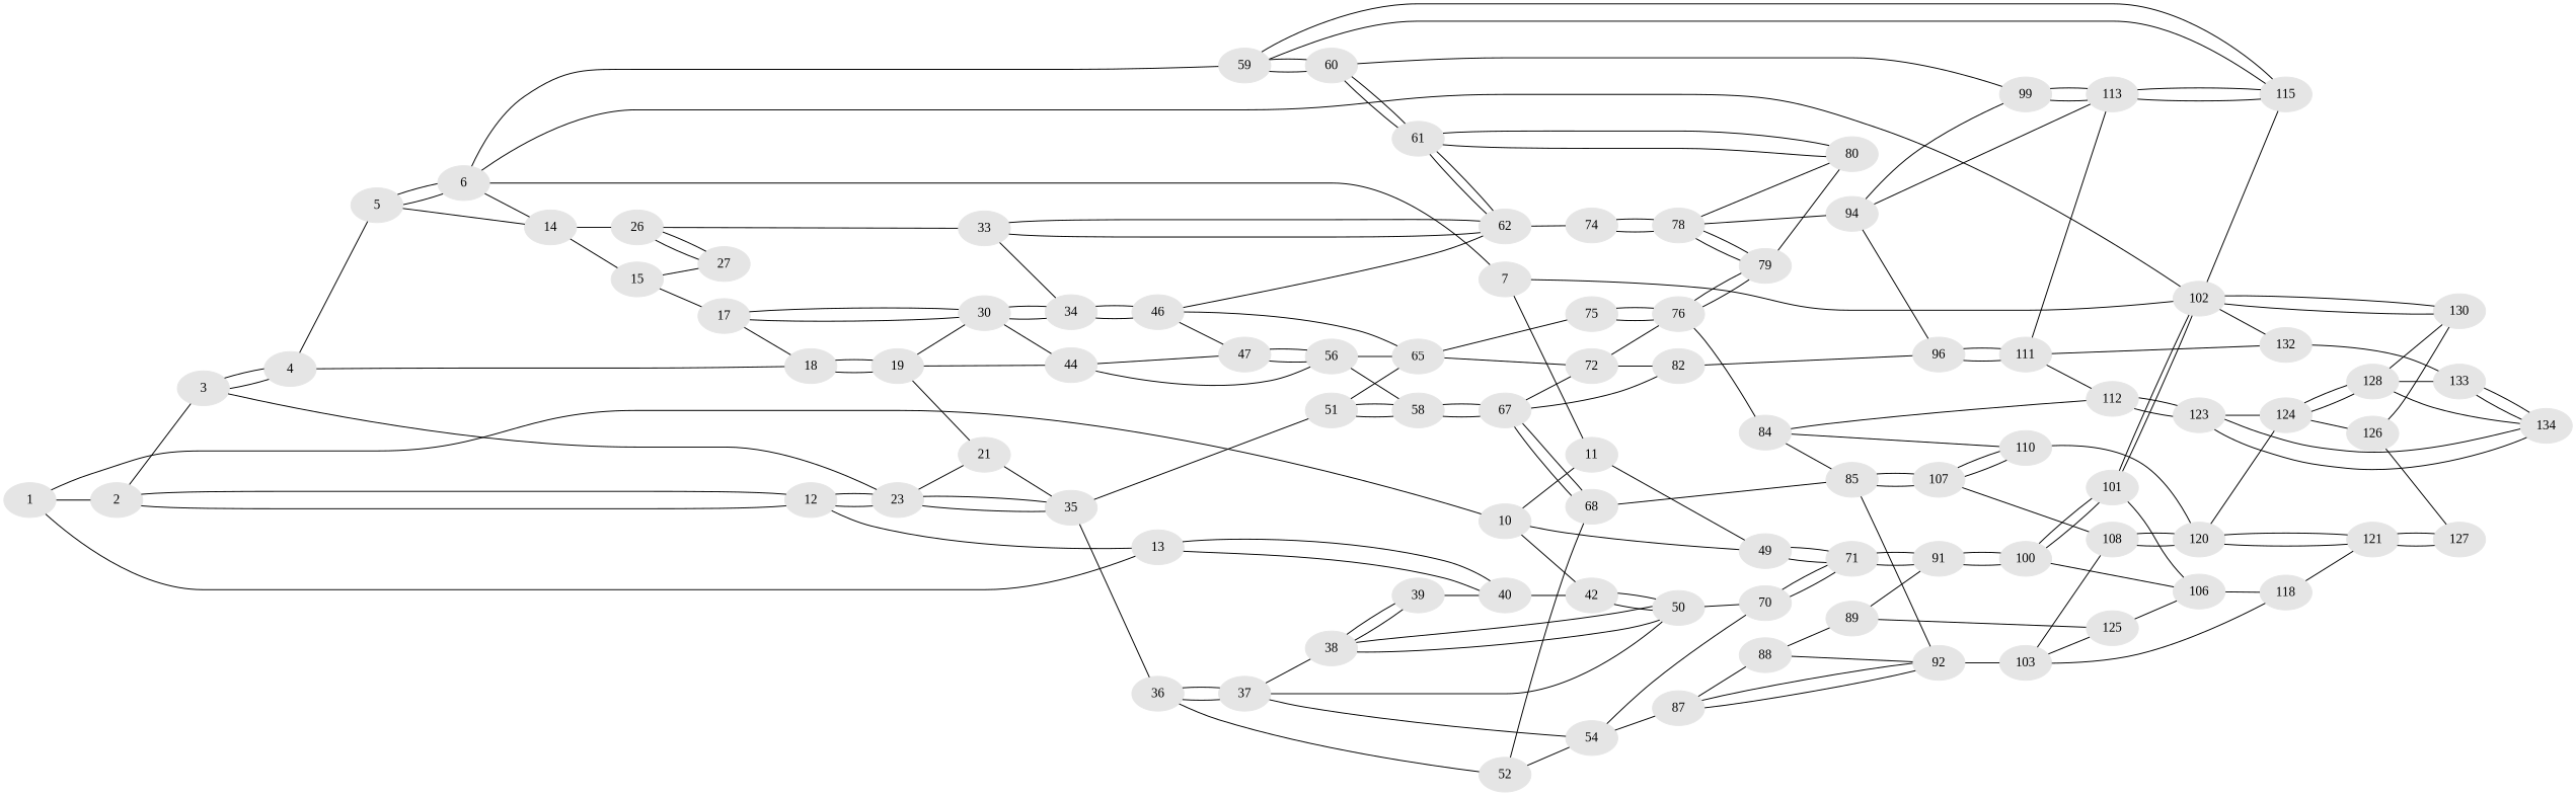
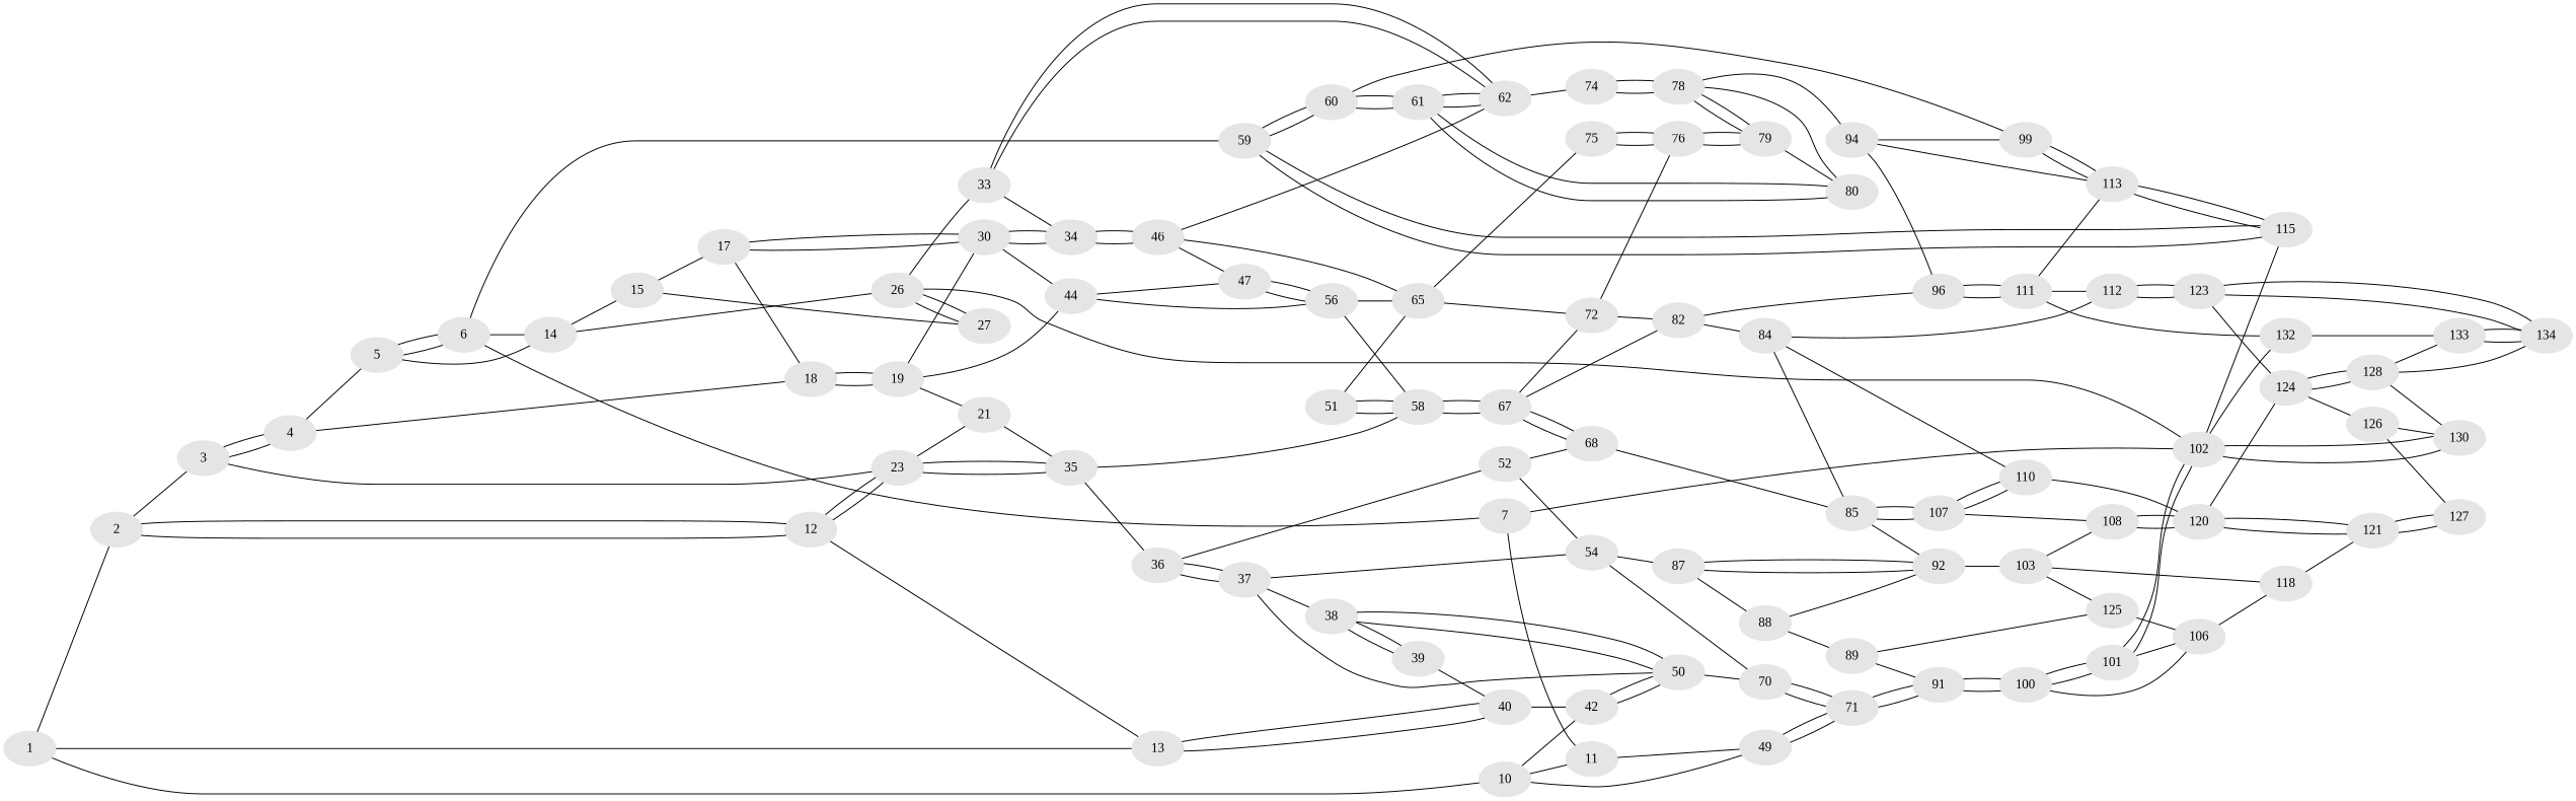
  graph {
    fontname="Liberation Serif"
    rankdir=LR
    node [color=gray90 fontname="Liberation Serif" style=filled]
    edge [fontname="Liberation Serif"]
    1 [super="+9"]
    2
    10 [super="+43"]
    13
    3 [super="+22"]
    12
    11 [super="+29"]
    42
    49
    40 [super="+41"]
    4
    23
    5
    18
    35 [super="+48"]
    21
    6 [super="+24"]
    14 [super="+25"]
    19 [super="+20"]
    7 [super="+8"]
    59
    102 [super="+116"]
    15 [super="+16"]
    26 [super="+32"]
    60
    115
    130
    132
    50 [super="+69"]
    71
    17
    27
    33
    30 [super="+31"]
    44 [super="+45"]
    34
    47
    56 [super="+57"]
    36
    51
    62 [super="+63"]
    46 [super="+64"]
    74
    65 [super="+66"]
    37 [super="+55"]
    52 [super="+53"]
    58
    38
    54 [super="+81"]
    68
    39
    70
    87
    72 [super="+77"]
    75
    91
    67 [super="+73"]
    85 [super="+86"]
    92 [super="+97"]
    88 [super="+98"]
    82 [super="+83"]
    61
    99
    80
    113 [super="+114"]
    78
    76
    84 [super="+109"]
    96
    107
    100
    79 [super="+93"]
    94 [super="+95"]
    110
    112
    111 [super="+117"]
    120 [super="+122"]
    123
    103 [super="+104"]
    108
    89 [super="+90"]
    n82 [label=125]
    106 [super="+119"]
    101
    118
    133
    121
    124 [super="+125"]
    134
    127
    126 [super="+131"]
    128 [super="+129"]
    1 -- 2
    1 -- 10
    1 -- 13
    2 -- 3
    2 -- 12
    2 -- 12
    10 -- 11
    10 -- 42
    10 -- 49
    13 -- 40
    13 -- 40
    3 -- 4
    3 -- 4
    3 -- 23
    12 -- 13
    12 -- 23
    12 -- 23
    11 -- 49
    42 -- 50
    42 -- 50
    49 -- 71
    49 -- 71
    40 -- 42
    4 -- 5
    4 -- 18
    23 -- 35
    23 -- 35
    23 -- 21
    5 -- 6
    5 -- 6
    5 -- 14
    18 -- 19
    18 -- 19
    35 -- 36
-   35 -- 51
+   35 -- 58
    21 -- 35
    6 -- 14
    6 -- 7
    6 -- 59
-   6 -- 102
+   26 -- 102
    14 -- 15
    14 -- 26
    19 -- 21
    19 -- 30
    19 -- 44
    7 -- 11 [weight=2]
    7 -- 102
    59 -- 60
    59 -- 60
    59 -- 115
    59 -- 115
    102 -- 115
    102 -- 130
    102 -- 130
    102 -- 132
    15 -- 17
    15 -- 27
    26 -- 27
    26 -- 27
    26 -- 33
    60 -- 61
    60 -- 61
    60 -- 99
    132 -- 133
    50 -- 70
    71 -- 91
    71 -- 91
    17 -- 18
    17 -- 30
    17 -- 30
    33 -- 34
    33 -- 62
    33 -- 62
    30 -- 44
    30 -- 34
    30 -- 34
    44 -- 47
    44 -- 56
    34 -- 46
    34 -- 46
    47 -- 56
    47 -- 56
    56 -- 65
    56 -- 58
    36 -- 37
    36 -- 37
    36 -- 52
    51 -- 65
    51 -- 58
    51 -- 58
    62 -- 74
    46 -- 47
    46 -- 62
    46 -- 65
    74 -- 78
    74 -- 78
    65 -- 72
    65 -- 75
    37 -- 50
    37 -- 38
    37 -- 54
    52 -- 54
    52 -- 68
    58 -- 67
    58 -- 67
    38 -- 50
    38 -- 50
    38 -- 39
    38 -- 39
    54 -- 70
    54 -- 87
    68 -- 85
    39 -- 40 [weight=2]
    70 -- 71
    70 -- 71
    87 -- 92
    87 -- 92
    87 -- 88
    72 -- 82
    72 -- 76
    75 -- 76
    75 -- 76
    91 -- 100
    91 -- 100
    67 -- 68
    67 -- 68
    67 -- 72
    67 -- 82
    85 -- 92
    85 -- 107
    85 -- 107
    92 -- 103
    88 -- 92
    88 -- 89 [weight=2]
-   76 -- 84
+   82 -- 84
    82 -- 96
    61 -- 62
    61 -- 62
    61 -- 80
    61 -- 80
    99 -- 113
    99 -- 113
    113 -- 115
    113 -- 115
    78 -- 80
    78 -- 79
    78 -- 79
    78 -- 94
    76 -- 79
    76 -- 79
    84 -- 85
    84 -- 110
    84 -- 112
    96 -- 111
    96 -- 111
    107 -- 110
    107 -- 110
    107 -- 108
    100 -- 106
    100 -- 101
    100 -- 101
    79 -- 80
    94 -- 99
    94 -- 113
    94 -- 96
    110 -- 120
    112 -- 123
    112 -- 123
    111 -- 132
    111 -- 113
    111 -- 112
    120 -- 121
    120 -- 121
    120 -- 124
    123 -- 124
    123 -- 134
    123 -- 134
    103 -- 108
    103 -- n82
    103 -- 118
    108 -- 120
    108 -- 120
    89 -- 91
    89 -- n82
    n82 -- 106
    106 -- 118
    101 -- 102
    101 -- 102
    101 -- 106
    118 -- 121
    133 -- 134
    133 -- 134
    121 -- 127
    121 -- 127
    124 -- 126
    124 -- 128
    124 -- 128
    126 -- 130
    126 -- 127 [weight=2]
    128 -- 130
    128 -- 133
    128 -- 134
  }
